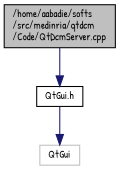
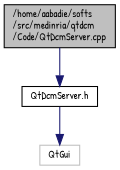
  digraph {
    fontname="Patrick Hand"
    node [color=black fillcolor=white fontname="Patrick Hand" fontsize=10 shape=record style=filled]
    edge [color=midnightblue fontname="Patrick Hand" fontsize=10 labelfontname=Helvetica labelfontsize=10 style=solid]
    n1 [fillcolor=grey75 fontcolor=black height=0.2 label="/home/aabadie/softs\l/src/medinria/qtdcm\l/Code/QtDcmServer.cpp" width=0.4]
-   n2 [height=0.2 label="QtGui.h" width=0.4]
+   n2 [height=0.2 label="QtDcmServer.h" width=0.4]
    n3 [color=grey75 height=0.2 label=QtGui width=0.4]
    n1 -> n2
    n2 -> n3
  }
